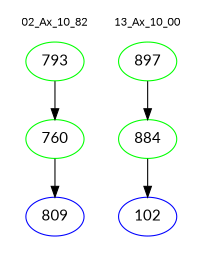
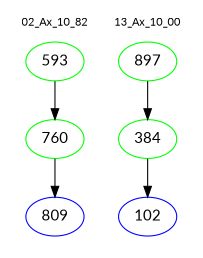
  digraph {
    fontname=Lato
    node [color=green fontname=Lato]
    edge [color=black fontname=Lato]
-   n1 [label=793]
+   n1 [label=593]
    n2 [label=760]
    n3 [color=blue label=809]
    n4 [label=897]
-   n5 [label=884]
+   n5 [label=384]
    n6 [color=blue label=102]
    subgraph cluster_1 {
      color=white
      fontsize=10
      label="02_Ax_10_82"
      n1
      n2
      n3
    }
    subgraph cluster_2 {
      color=white
      fontsize=10
      label="13_Ax_10_00"
      n4
      n5
      n6
    }
    n1 -> n2
    n2 -> n3
    n4 -> n5
    n5 -> n6
  }
